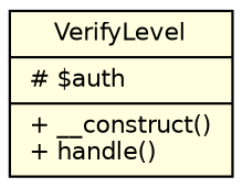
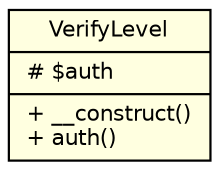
  digraph {
-   n1 [color=black fillcolor=lightyellow fontcolor=black fontname=Helvetica fontsize=10 height=0.2 label="{VerifyLevel\n|# $auth\l|+ __construct()\l+ handle()\l}" shape=record style=filled width=0.4]
+   n1 [color=black fillcolor=lightyellow fontcolor=black fontname=Helvetica fontsize=10 height=0.2 label="{VerifyLevel\n|# $auth\l|+ __construct()\l+ auth()\l}" shape=record style=filled width=0.4]
  }
